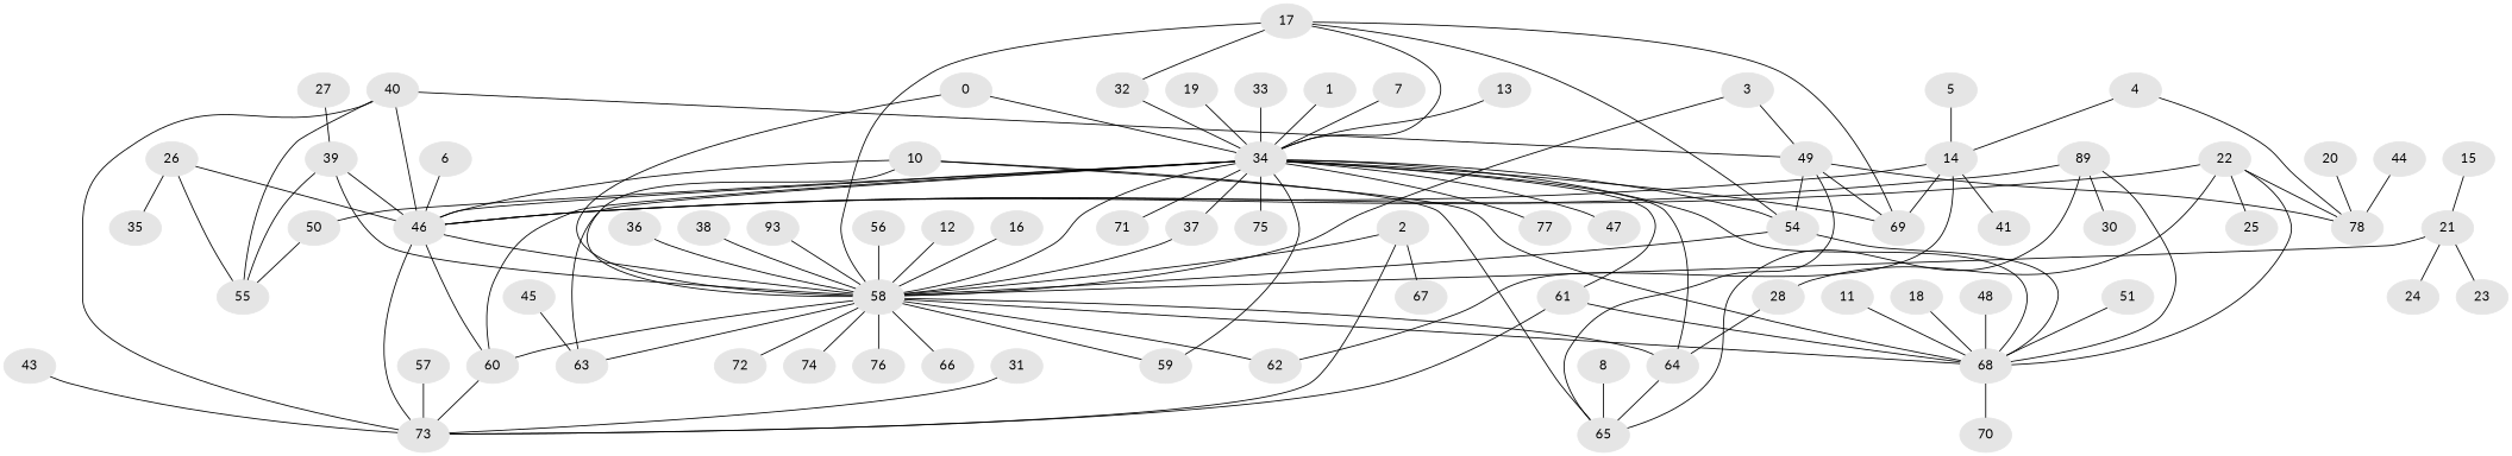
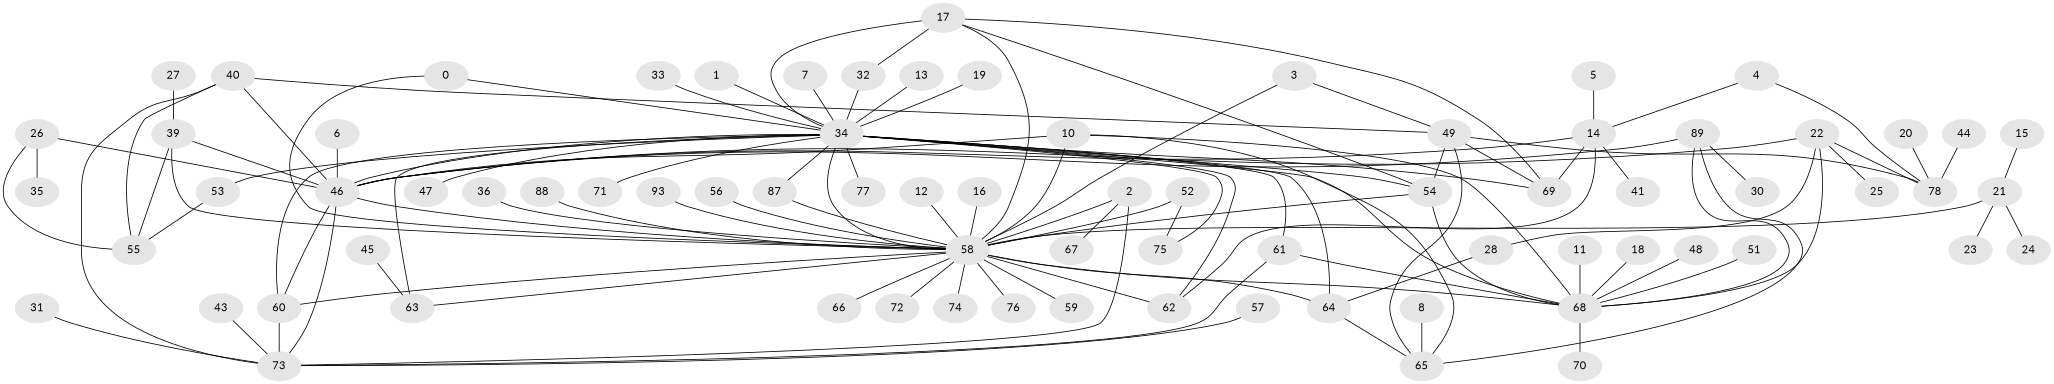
  graph {
    fontname=Lato
    node [color=gray90 fontname=Lato style=filled]
    edge [fontname=Lato weight=1.0]
    1
    34
    58
    46
    68
    62
    69
    54
    64
-   37
+   37 [label=87]
    47
-   50
+   50 [label=53]
    60
    61
    63
    71
    75
    77
    2
    67
    73
    59
    66
    72
    74
    76
    3
    49
    78
    65
    4
    14
    41
    5
    6
    7
    39
    55
    8
    n40 [label=0]
    10
    70
    11
    12
    13
    15
    21
    23
    24
    16
    17
    32
    18
    19
    20
    22
    25
    28
    26
    35
    27
    n62 [label=89]
    30
    31
    33
    36
-   38
+   38 [label=88]
    40
    43
    44
    45
    48
    51
+   52
    n75 [label=93]
    56
    57
    1 -- 34
    34 -- 58
    34 -- 46
    34 -- 68
-   34 -- 59
+   34 -- 62
    34 -- 69 [weight=2.0]
    34 -- 54
    34 -- 64
    34 -- 37
    34 -- 47
    34 -- 50
    34 -- 60
    34 -- 61
    34 -- 63
    34 -- 71
    34 -- 75
    34 -- 77
    58 -- 68
    58 -- 62
    58 -- 64
    58 -- 60
    58 -- 63
    58 -- 59
    58 -- 66
    58 -- 72
    58 -- 74
    58 -- 76
    46 -- 58
    46 -- 60
    46 -- 73
    68 -- 70
    54 -- 58
    54 -- 68
    64 -- 65
    37 -- 58
    50 -- 55
    60 -- 73
    61 -- 68
    61 -- 73
    2 -- 58
    2 -- 67
    2 -- 73
    3 -- 58
    3 -- 49
    49 -- 69
    49 -- 54
    49 -- 78
    49 -- 65
    4 -- 78
    4 -- 14
    14 -- 46
    14 -- 62
    14 -- 69
    14 -- 41
    5 -- 14
    6 -- 46
    7 -- 34
    39 -- 58
    39 -- 46
    39 -- 55
    8 -- 65
    n40 -- 34
    n40 -- 58
    10 -- 58 [weight=2.0]
    10 -- 46
    10 -- 68
    10 -- 65
    11 -- 68
    12 -- 58
    13 -- 34
    15 -- 21
    21 -- 58
    21 -- 23
    21 -- 24
    16 -- 58
    17 -- 34
    17 -- 58
    17 -- 69
    17 -- 54
    17 -- 32 [weight=2.0]
    32 -- 34 [weight=2.0]
    18 -- 68
    19 -- 34
    20 -- 78
    22 -- 46
    22 -- 68
    22 -- 78
    22 -- 25
    22 -- 28
    28 -- 64
    26 -- 46 [weight=2.0]
    26 -- 55
    26 -- 35
    27 -- 39
    n62 -- 46
    n62 -- 68
    n62 -- 65
    n62 -- 30
    31 -- 73
    33 -- 34
    36 -- 58
    38 -- 58
    40 -- 46 [weight=2.0]
    40 -- 73 [weight=2.0]
    40 -- 49
    40 -- 55
    43 -- 73
    44 -- 78
    45 -- 63
    48 -- 68
    51 -- 68
+   52 -- 58 [weight=2.0]
+   52 -- 75
    n75 -- 58
    56 -- 58
    57 -- 73
  }
